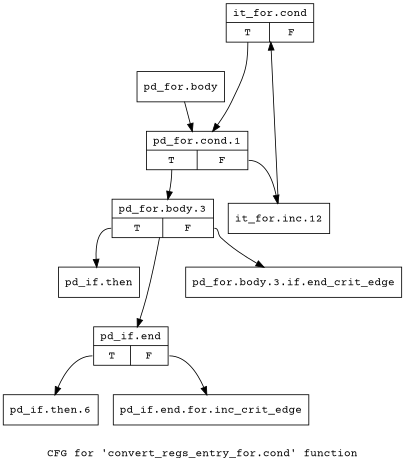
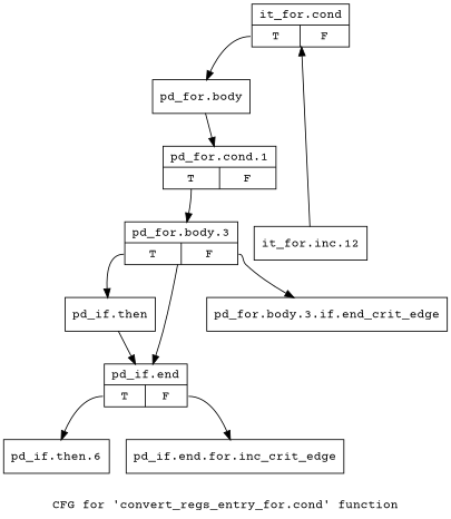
  digraph {
    fontname="Courier Prime"
    label="CFG for 'convert_regs_entry_for.cond' function"
    node [fontname="Courier Prime" shape=record]
    edge [fontname="Courier Prime"]
    n1 [label="{it_for.cond|{<s0>T|<s1>F}}"]
    n2 [label="{pd_for.body}"]
    n3 [label="{pd_for.cond.1|{<s0>T|<s1>F}}"]
    n4 [label="{pd_for.body.3|{<s0>T|<s1>F}}"]
    n5 [label="{it_for.inc.12}"]
    n6 [label="{pd_if.then}"]
    n7 [label="{pd_for.body.3.if.end_crit_edge}"]
    n8 [label="{pd_if.end|{<s0>T|<s1>F}}"]
    n9 [label="{pd_if.then.6}"]
    n10 [label="{pd_if.end.for.inc_crit_edge}"]
-   n1 -> n3 [tailport=s0]
+   n1 -> n2 [tailport=s0]
    n2 -> n3
    n3 -> n4 [tailport=s0]
-   n3 -> n5 [tailport=s1]
    n4 -> n6 [tailport=s0]
    n4 -> n7 [tailport=s1]
    n4 -> n8
    n5 -> n1
+   n6 -> n8
    n8 -> n9 [tailport=s0]
    n8 -> n10 [tailport=s1]
  }
